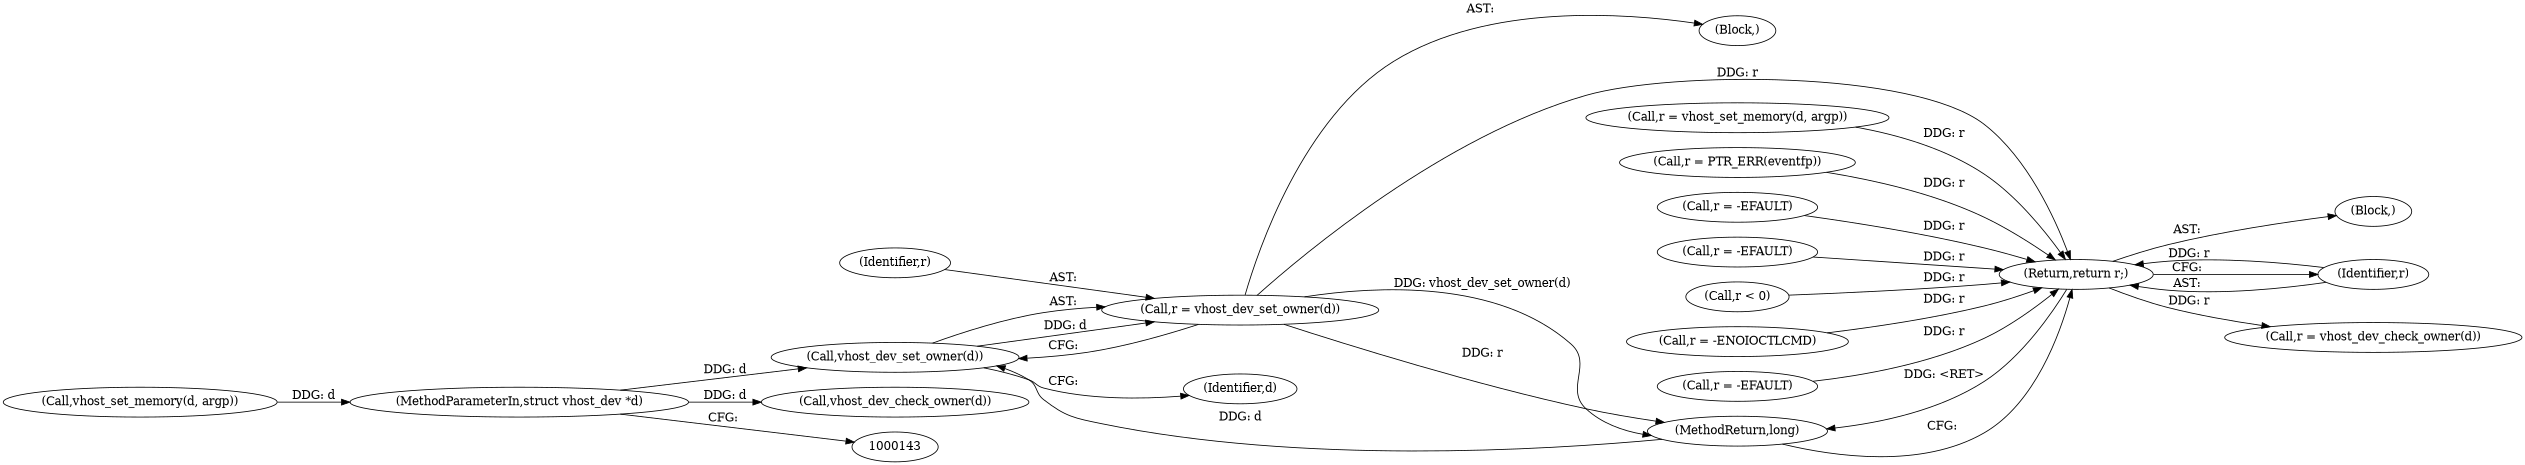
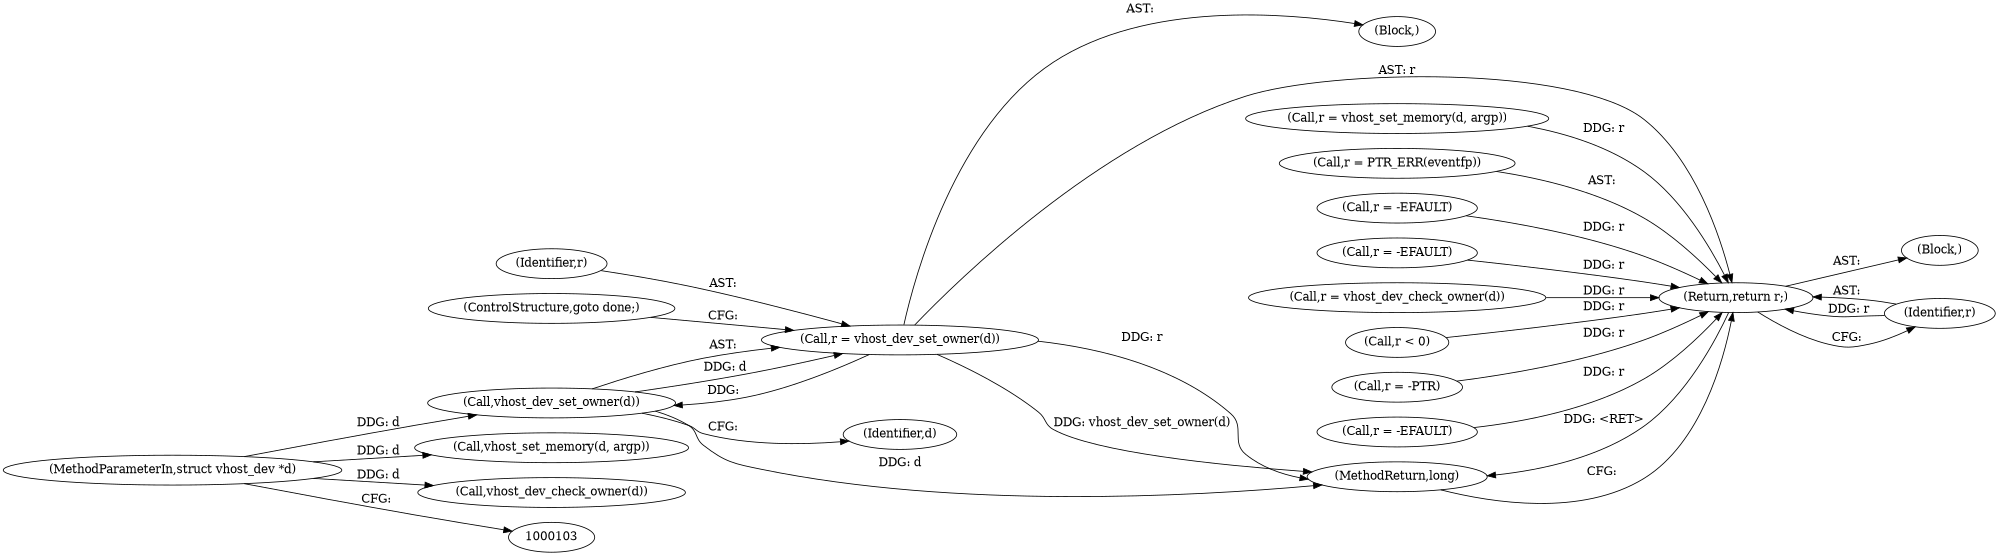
  digraph {
    rankdir=LR
    n1 [label="(Call,vhost_dev_set_owner(d))"]
    n2 [label="(Call,r = vhost_dev_set_owner(d))"]
    n3 [label="(MethodReturn,long)"]
    n4 [label="(Identifier,d)"]
    n5 [label="(Return,return r;)"]
    n6 [label="(Block,)"]
    n7 [label="(MethodParameterIn,struct vhost_dev *d)"]
    n8 [label="(Call,vhost_set_memory(d, argp))"]
    n9 [label="(Call,vhost_dev_check_owner(d))"]
-   1000103 [label=1000143]
+   1000103
    n11 [label="(Block,)"]
    n12 [label="(Identifier,r)"]
    n13 [label="(Call,r = vhost_set_memory(d, argp))"]
    n14 [label="(Call,r = PTR_ERR(eventfp))"]
    n15 [label="(Call,r = -EFAULT)"]
    n16 [label="(Call,r = -EFAULT)"]
    n17 [label="(Call,r = vhost_dev_check_owner(d))"]
    n18 [label="(Call,r < 0)"]
-   n19 [label="(Call,r = -ENOIOCTLCMD)"]
+   n19 [label="(Call,r = -PTR)"]
    n20 [label="(Identifier,r)"]
+   n21 [label="(ControlStructure,goto done;)"]
    n22 [label="(Call,r = -EFAULT)"]
    n1 -> n2 [label="AST: "]
    n1 -> n2 [label="DDG: d"]
-   n3 -> n1 [label="DDG: d"]
+   n1 -> n3 [label="DDG: d"]
    n1 -> n4 [label="CFG: "]
-   n2 -> n1 [label="CFG: "]
+   n2 -> n1 [label="DDG: "]
    n2 -> n3 [label="DDG: r"]
    n2 -> n3 [label="DDG: vhost_dev_set_owner(d)"]
-   n2 -> n5 [label="DDG: r"]
+   n2 -> n5 [label="AST: r"]
    n2 -> n6 [label="AST: "]
    n3 -> n5 [label="CFG: "]
    n5 -> n3 [label="DDG: <RET>"]
    n5 -> n11 [label="AST: "]
    n5 -> n12 [label="CFG: "]
    n7 -> n1 [label="DDG: d"]
-   n8 -> n7 [label="DDG: d"]
+   n7 -> n8 [label="DDG: d"]
    n7 -> n9 [label="DDG: d"]
    n7 -> 1000103 [label="CFG: "]
    n12 -> n5 [label="AST: "]
    n12 -> n5 [label="DDG: r"]
    n13 -> n5 [label="DDG: r"]
-   n14 -> n5 [label="DDG: r"]
+   n14 -> n5 [label="AST: "]
    n15 -> n5 [label="DDG: r"]
    n16 -> n5 [label="DDG: r"]
-   n5 -> n17 [label="DDG: r"]
+   n17 -> n5 [label="DDG: r"]
    n18 -> n5 [label="DDG: r"]
    n19 -> n5 [label="DDG: r"]
    n20 -> n2 [label="AST: "]
+   n21 -> n2 [label="CFG: "]
    n22 -> n5 [label="DDG: r"]
  }
